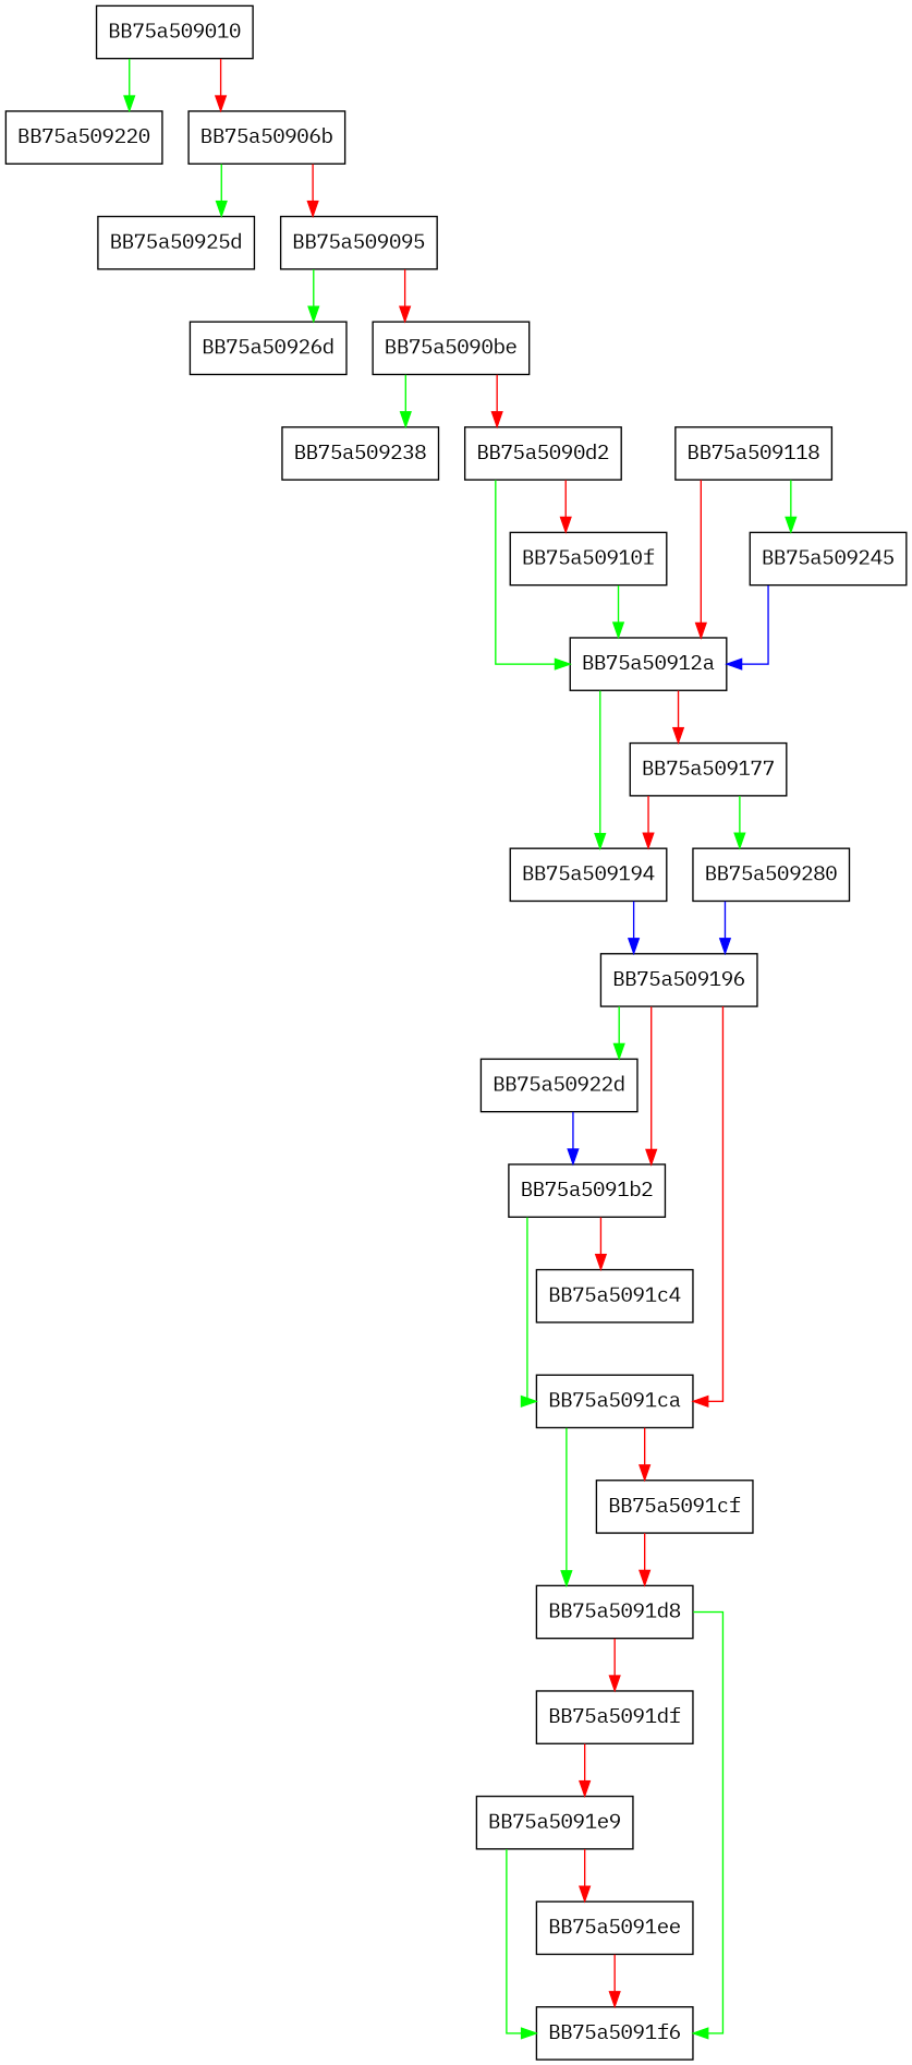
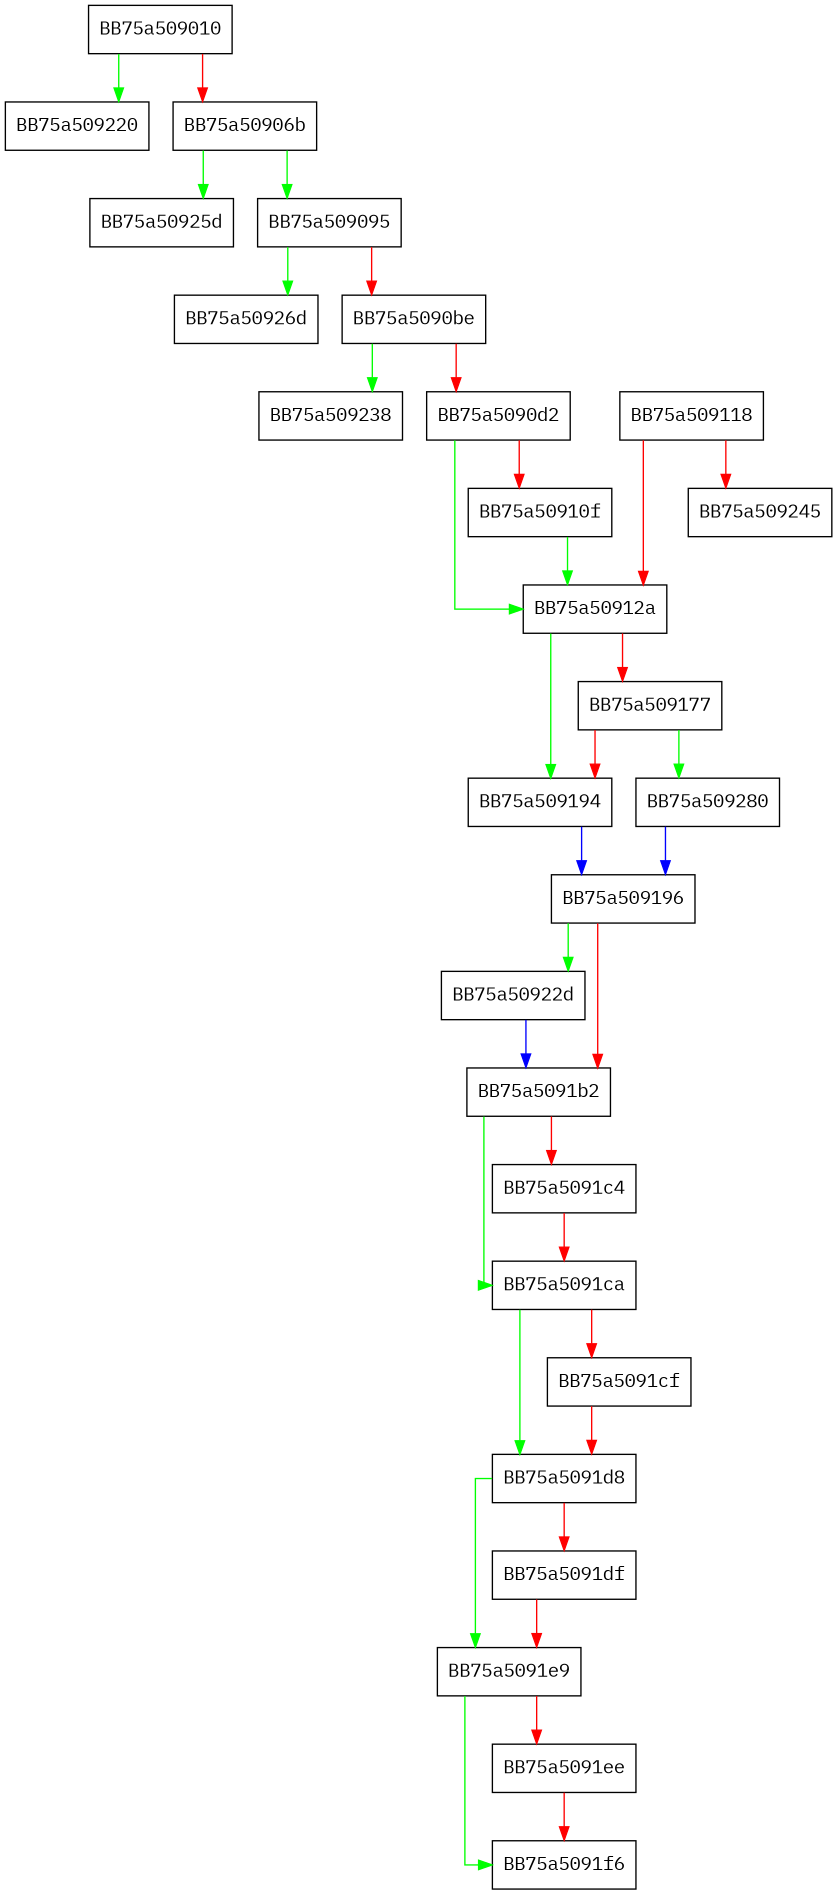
  digraph {
    fontname="IBM Plex Mono"
    splines=ortho
    node [fontname="IBM Plex Mono" shape=box]
    edge [color=red fontname="IBM Plex Mono"]
    BB75a509010
    BB75a509220
    BB75a50906b
    BB75a50925d
    BB75a509095
    BB75a50926d
    BB75a5090be
    BB75a509238
    BB75a5090d2
    BB75a50912a
    BB75a50910f
    BB75a509194
    BB75a509177
    BB75a509196
    BB75a509280
    BB75a509118
    BB75a509245
    BB75a50922d
    BB75a5091b2
    BB75a5091ca
    BB75a5091c4
    BB75a5091d8
    BB75a5091cf
    BB75a5091e9
    BB75a5091df
    BB75a5091f6
    BB75a5091ee
    BB75a509010 -> BB75a509220 [color=green]
    BB75a509010 -> BB75a50906b
    BB75a50906b -> BB75a50925d [color=green]
-   BB75a50906b -> BB75a509095
+   BB75a50906b -> BB75a509095 [color=green]
    BB75a509095 -> BB75a50926d [color=green]
    BB75a509095 -> BB75a5090be
    BB75a5090be -> BB75a509238 [color=green]
    BB75a5090be -> BB75a5090d2
    BB75a5090d2 -> BB75a50912a [color=green]
    BB75a5090d2 -> BB75a50910f
    BB75a50912a -> BB75a509194 [color=green]
    BB75a50912a -> BB75a509177
    BB75a50910f -> BB75a50912a [color=green]
    BB75a509194 -> BB75a509196 [color=blue]
    BB75a509177 -> BB75a509194
    BB75a509177 -> BB75a509280 [color=green]
    BB75a509196 -> BB75a50922d [color=green]
    BB75a509196 -> BB75a5091b2
    BB75a509280 -> BB75a509196 [color=blue]
    BB75a509118 -> BB75a50912a
-   BB75a509118 -> BB75a509245 [color=green]
-   BB75a509245 -> BB75a50912a [color=blue]
+   BB75a509118 -> BB75a509245
    BB75a50922d -> BB75a5091b2 [color=blue]
    BB75a5091b2 -> BB75a5091ca [color=green]
    BB75a5091b2 -> BB75a5091c4
    BB75a5091ca -> BB75a5091d8 [color=green]
    BB75a5091ca -> BB75a5091cf
-   BB75a509196 -> BB75a5091ca
-   BB75a5091d8 -> BB75a5091f6 [color=green]
+   BB75a5091c4 -> BB75a5091ca
+   BB75a5091d8 -> BB75a5091e9 [color=green]
    BB75a5091d8 -> BB75a5091df
    BB75a5091cf -> BB75a5091d8
    BB75a5091e9 -> BB75a5091f6 [color=green]
    BB75a5091e9 -> BB75a5091ee
    BB75a5091df -> BB75a5091e9
    BB75a5091ee -> BB75a5091f6
  }
